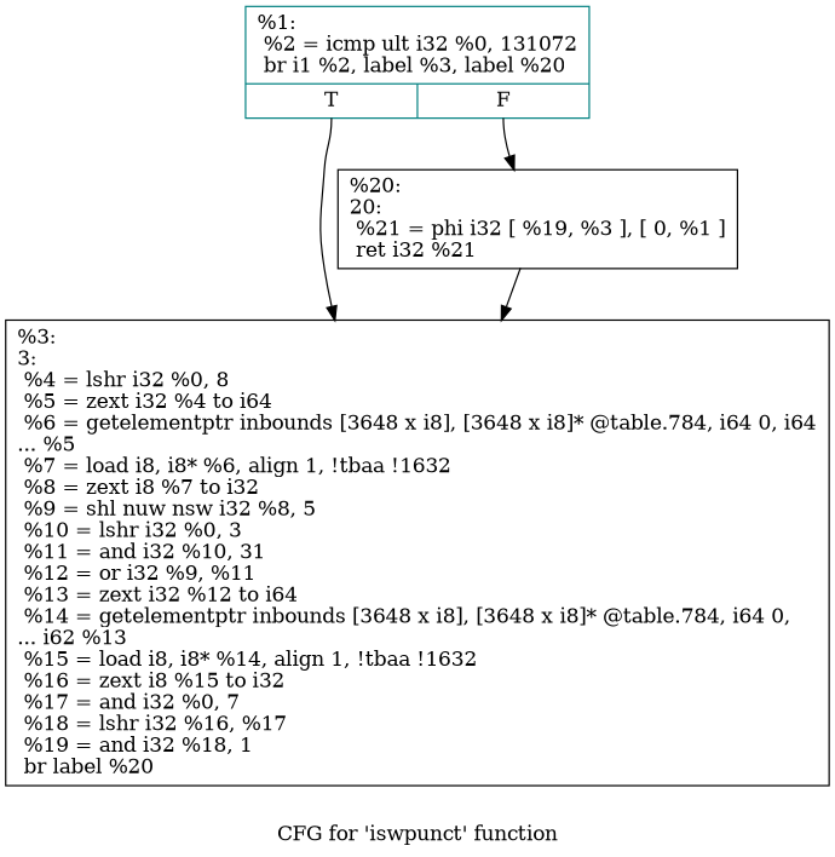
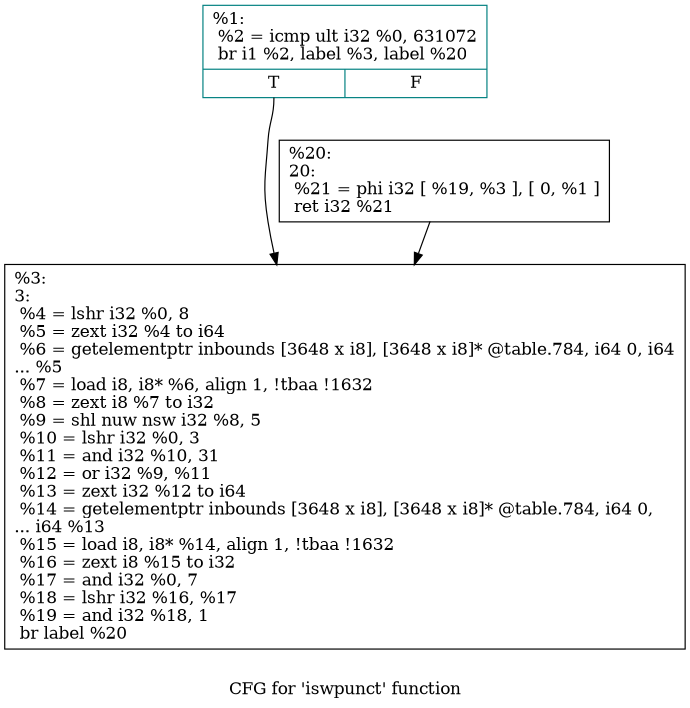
  digraph {
    label="CFG for 'iswpunct' function"
    node [color=black shape=record]
-   n1 [color=teal label="{%1:\l  %2 = icmp ult i32 %0, 131072\l  br i1 %2, label %3, label %20\l|{<s0>T|<s1>F}}"]
-   n2 [label="{%3:\l3:                                                \l  %4 = lshr i32 %0, 8\l  %5 = zext i32 %4 to i64\l  %6 = getelementptr inbounds [3648 x i8], [3648 x i8]* @table.784, i64 0, i64\l... %5\l  %7 = load i8, i8* %6, align 1, !tbaa !1632\l  %8 = zext i8 %7 to i32\l  %9 = shl nuw nsw i32 %8, 5\l  %10 = lshr i32 %0, 3\l  %11 = and i32 %10, 31\l  %12 = or i32 %9, %11\l  %13 = zext i32 %12 to i64\l  %14 = getelementptr inbounds [3648 x i8], [3648 x i8]* @table.784, i64 0,\l... i62 %13\l  %15 = load i8, i8* %14, align 1, !tbaa !1632\l  %16 = zext i8 %15 to i32\l  %17 = and i32 %0, 7\l  %18 = lshr i32 %16, %17\l  %19 = and i32 %18, 1\l  br label %20\l}"]
+   n1 [color=teal label="{%1:\l  %2 = icmp ult i32 %0, 631072\l  br i1 %2, label %3, label %20\l|{<s0>T|<s1>F}}"]
+   n2 [label="{%3:\l3:                                                \l  %4 = lshr i32 %0, 8\l  %5 = zext i32 %4 to i64\l  %6 = getelementptr inbounds [3648 x i8], [3648 x i8]* @table.784, i64 0, i64\l... %5\l  %7 = load i8, i8* %6, align 1, !tbaa !1632\l  %8 = zext i8 %7 to i32\l  %9 = shl nuw nsw i32 %8, 5\l  %10 = lshr i32 %0, 3\l  %11 = and i32 %10, 31\l  %12 = or i32 %9, %11\l  %13 = zext i32 %12 to i64\l  %14 = getelementptr inbounds [3648 x i8], [3648 x i8]* @table.784, i64 0,\l... i64 %13\l  %15 = load i8, i8* %14, align 1, !tbaa !1632\l  %16 = zext i8 %15 to i32\l  %17 = and i32 %0, 7\l  %18 = lshr i32 %16, %17\l  %19 = and i32 %18, 1\l  br label %20\l}"]
    n3 [label="{%20:\l20:                                               \l  %21 = phi i32 [ %19, %3 ], [ 0, %1 ]\l  ret i32 %21\l}"]
    n1 -> n2 [tailport=s0]
-   n1 -> n3 [tailport=s1]
    n3 -> n2
  }
